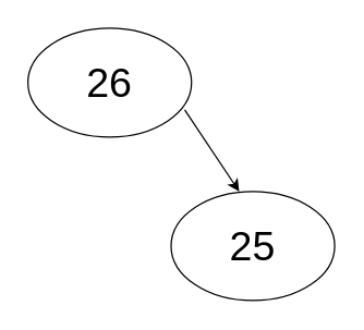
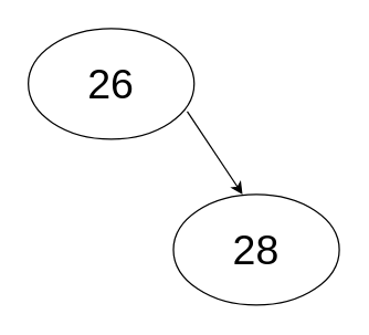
  <mxCell id="0" />
  <mxCell id="1" parent="0" />
  <mxCell id="2" value="&lt;font style=&quot;font-size: 30px&quot;&gt;26&lt;/font&gt;" style="ellipse;whiteSpace=wrap;html=1;" vertex="1" parent="1"><mxGeometry x="20" y="20" width="120" height="80" as="geometry" /></mxCell>
  <mxCell id="3" value="" style="endArrow=classic;html=1;rounded=0;fontSize=30;" edge="1" parent="1"><mxGeometry width="50" height="50" relative="1" as="geometry"><mxPoint x="135" y="80" as="sourcePoint" /><mxPoint x="175" y="140" as="targetPoint" /></mxGeometry></mxCell>
- <mxCell id="4" value="25" style="ellipse;whiteSpace=wrap;html=1;fontSize=30;" vertex="1" parent="1"><mxGeometry x="125" y="140" width="120" height="80" as="geometry" /></mxCell>
+ <mxCell id="4" value="28" style="ellipse;whiteSpace=wrap;html=1;fontSize=30;" vertex="1" parent="1"><mxGeometry x="125" y="140" width="120" height="80" as="geometry" /></mxCell>
